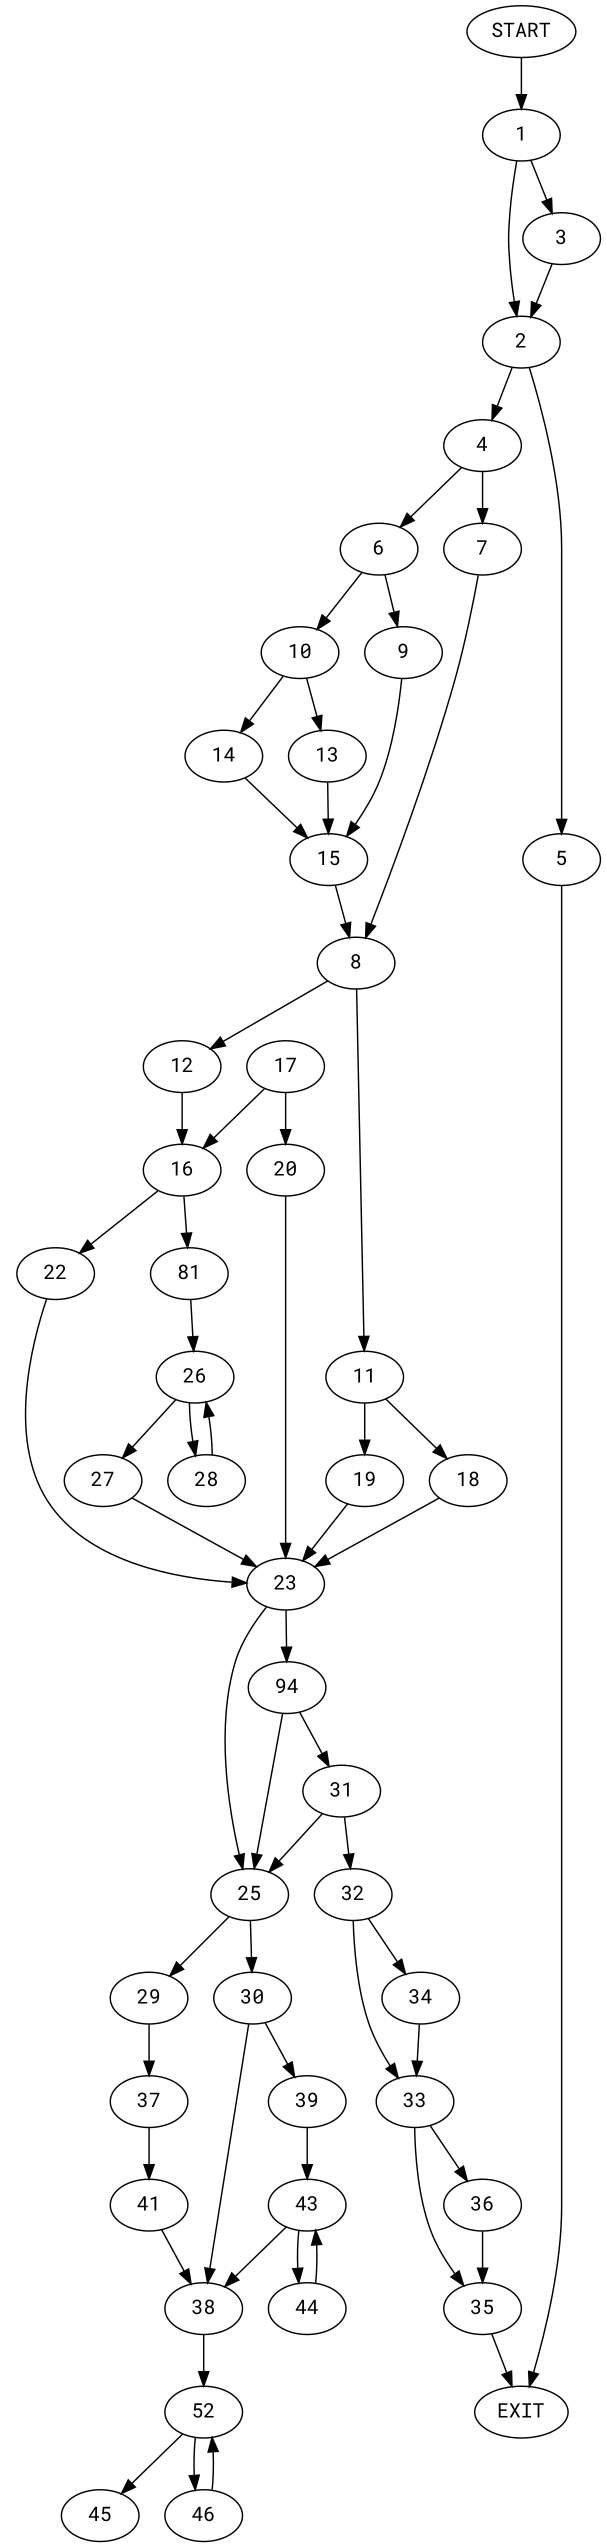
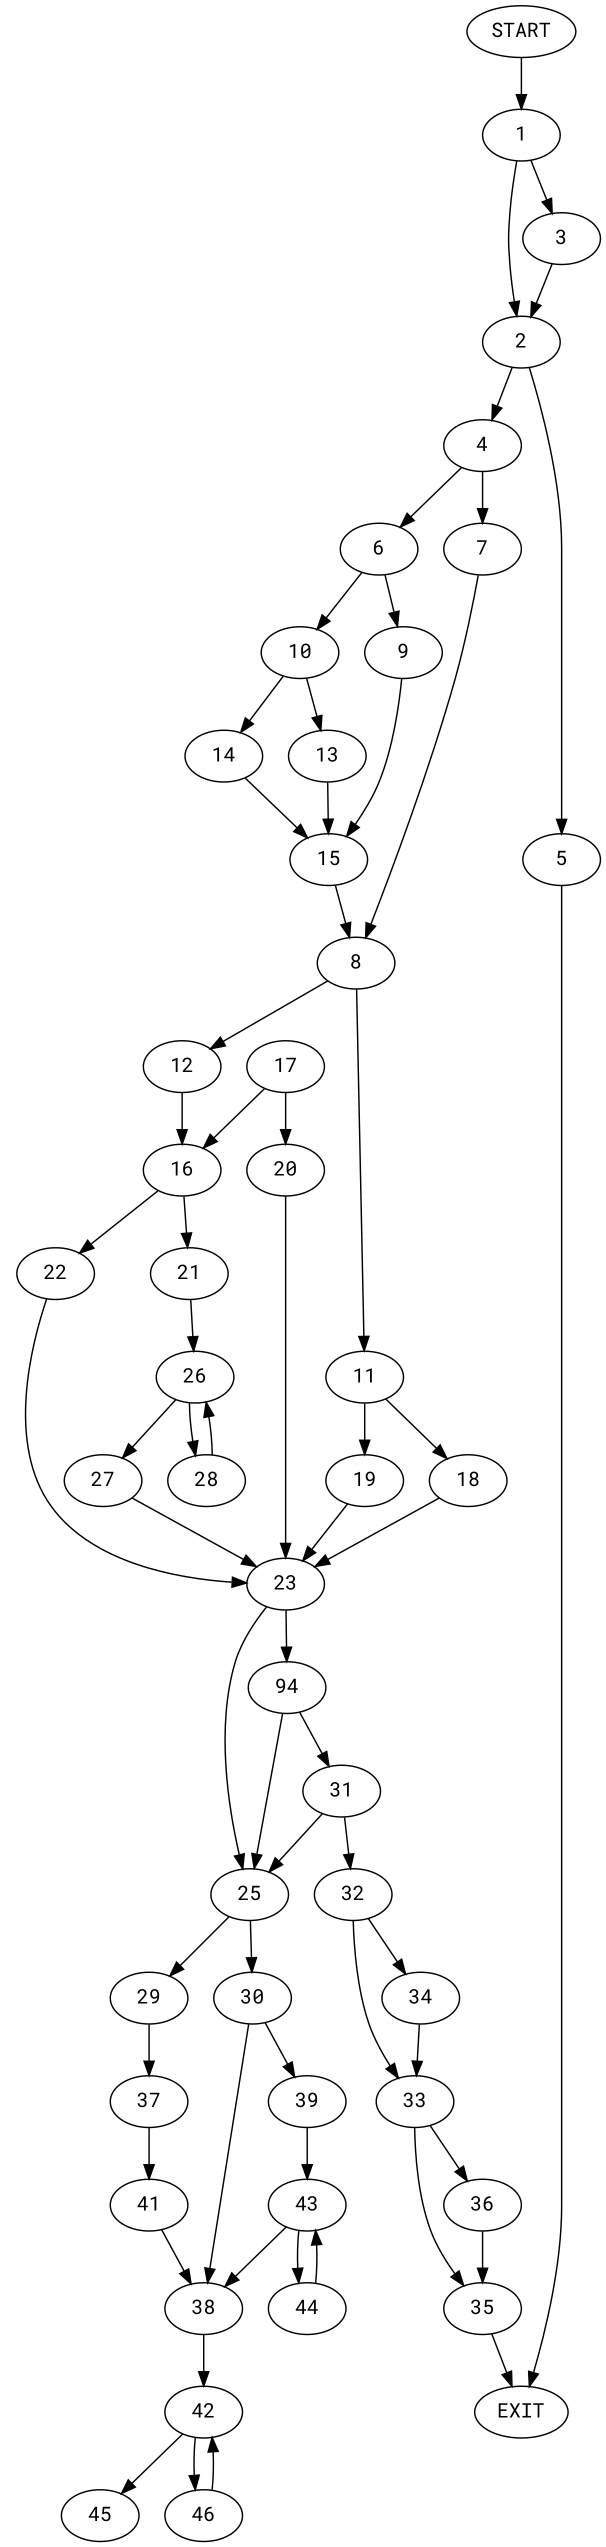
  digraph {
    fontname="Roboto Mono"
    node [fontname="Roboto Mono"]
    edge [fontname="Roboto Mono"]
    n1 [label=START]
    1
    2
    3
    n5 [label=EXIT]
    4
    5
    6
    7
    9
    10
    8
    15
    13
    14
    11
    12
    18
    19
    16
    23
-   21 [label=81]
+   21
    22
    17
    20
    26
    n27 [label=94]
    25
    27
    28
    31
    29
    30
    32
    37
    38
    39
    41
-   42 [label=52]
+   42
    43
    33
    34
    35
    36
    45
    46
    44
    n1 -> 1
    1 -> 2
    1 -> 3
    2 -> 4
    2 -> 5
    3 -> 2
    4 -> 6
    4 -> 7
    5 -> n5
    6 -> 9
    6 -> 10
    7 -> 8
    9 -> 15
    10 -> 13
    10 -> 14
    8 -> 11
    8 -> 12
    15 -> 8
    13 -> 15
    14 -> 15
    11 -> 18
    11 -> 19
    12 -> 16
    18 -> 23
    19 -> 23
    16 -> 21
    16 -> 22
    23 -> n27
    23 -> 25
    21 -> 26
    22 -> 23
    17 -> 16
    17 -> 20
    20 -> 23
    26 -> 27
    26 -> 28
    n27 -> 25
    n27 -> 31
    25 -> 29
    25 -> 30
    27 -> 23
    28 -> 26
    31 -> 25
    31 -> 32
    29 -> 37
    30 -> 38
    30 -> 39
    32 -> 33
    32 -> 34
    37 -> 41
    38 -> 42
    39 -> 43
    41 -> 38
    42 -> 45
    42 -> 46
    43 -> 38
    43 -> 44
    33 -> 35
    33 -> 36
    34 -> 33
    35 -> n5
    36 -> 35
    46 -> 42
    44 -> 43
  }
